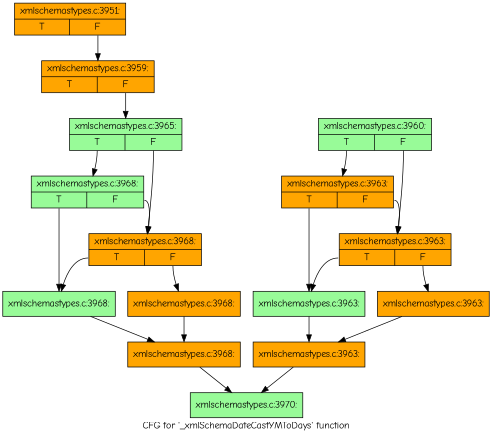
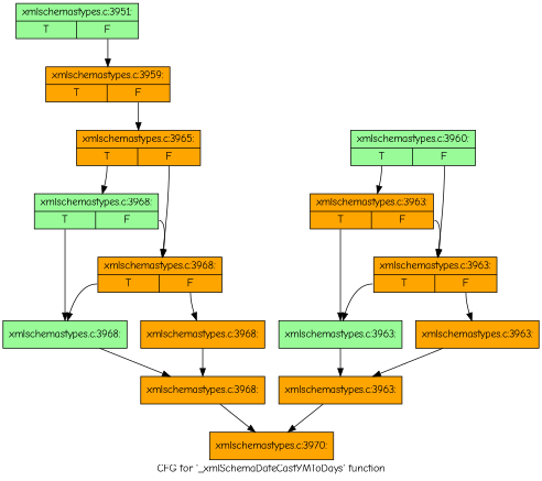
  digraph {
    fontname="Comic Neue"
    label="CFG for '_xmlSchemaDateCastYMToDays' function"
    node [fillcolor=orange fontname="Comic Neue" shape=record style=filled]
    edge [fontname="Comic Neue" tailport=s0]
-   n1 [label="{xmlschemastypes.c:3951:|{<s0>T|<s1>F}}"]
+   n1 [fillcolor=palegreen label="{xmlschemastypes.c:3951:|{<s0>T|<s1>F}}"]
    n2 [label="{xmlschemastypes.c:3959:|{<s0>T|<s1>F}}"]
-   n3 [fillcolor=palegreen label="{xmlschemastypes.c:3965:|{<s0>T|<s1>F}}"]
+   n3 [label="{xmlschemastypes.c:3965:|{<s0>T|<s1>F}}"]
    n4 [fillcolor=palegreen label="{xmlschemastypes.c:3960:|{<s0>T|<s1>F}}"]
    n5 [label="{xmlschemastypes.c:3963:|{<s0>T|<s1>F}}"]
    n6 [label="{xmlschemastypes.c:3963:|{<s0>T|<s1>F}}"]
    n7 [fillcolor=palegreen label="{xmlschemastypes.c:3968:|{<s0>T|<s1>F}}"]
    n8 [label="{xmlschemastypes.c:3968:|{<s0>T|<s1>F}}"]
    n9 [fillcolor=palegreen label="{xmlschemastypes.c:3963:}"]
    n10 [label="{xmlschemastypes.c:3963:}"]
    n11 [fillcolor=palegreen label="{xmlschemastypes.c:3968:}"]
    n12 [label="{xmlschemastypes.c:3968:}"]
    n13 [label="{xmlschemastypes.c:3963:}"]
-   n14 [fillcolor=palegreen label="{xmlschemastypes.c:3970:}"]
+   n14 [label="{xmlschemastypes.c:3970:}"]
    n15 [label="{xmlschemastypes.c:3968:}"]
    n1 -> n2 [tailport=s1]
    n2 -> n3 [tailport=s1]
    n3 -> n7
    n3 -> n8 [tailport=s1]
    n4 -> n5
    n4 -> n6 [tailport=s1]
    n5 -> n6 [tailport=s1]
    n5 -> n9
    n6 -> n9
    n6 -> n10 [tailport=s1]
    n7 -> n8 [tailport=s1]
    n7 -> n11
    n8 -> n11
    n8 -> n12 [tailport=s1]
    n9 -> n13
    n10 -> n13
    n11 -> n15
    n12 -> n15
    n13 -> n14
    n15 -> n14
  }
